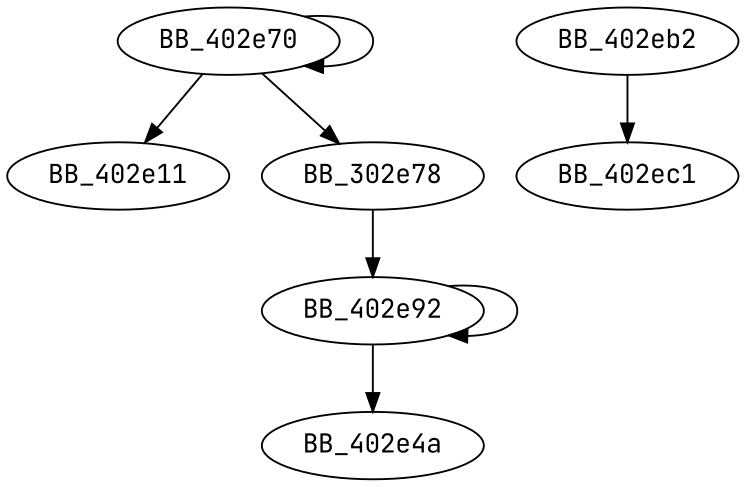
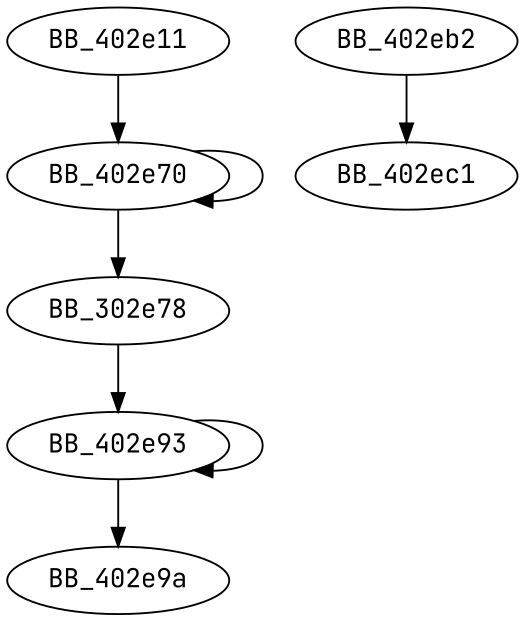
  digraph {
    fontname="JetBrains Mono"
    node [fontname="JetBrains Mono"]
    edge [fontname="JetBrains Mono"]
    n1 [label=BB_402e11]
    BB_402e70
    n3 [label=BB_302e78]
-   BB_402e92
-   BB_402e9a [label=BB_402e4a]
+   BB_402e92 [label=BB_402e93]
+   BB_402e9a
    BB_402eb2
    BB_402ec1
-   BB_402e70 -> n1
+   n1 -> BB_402e70
    BB_402e70 -> BB_402e70
    BB_402e70 -> n3
    n3 -> BB_402e92
    BB_402e92 -> BB_402e92
    BB_402e92 -> BB_402e9a
    BB_402eb2 -> BB_402ec1
  }
